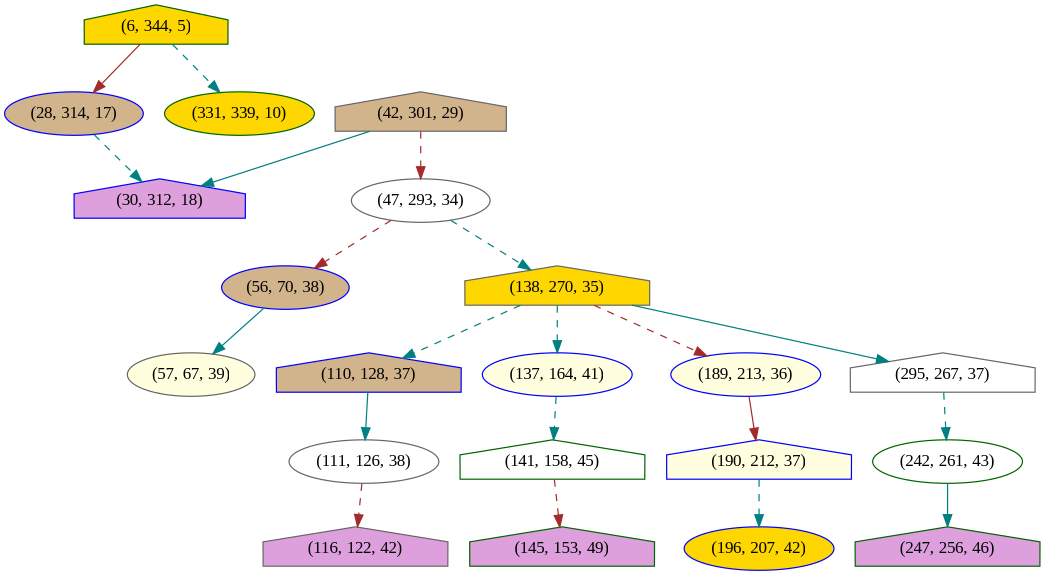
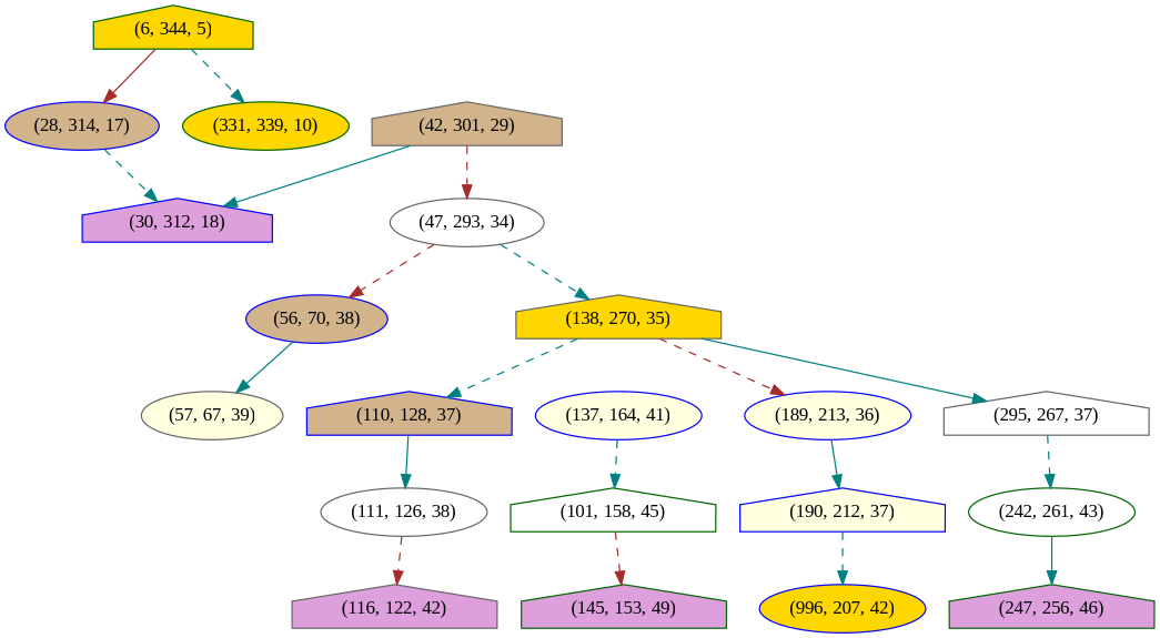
  digraph {
    fontname="Liberation Serif"
    node [color=blue fillcolor=white fontname="Liberation Serif" shape=house style=filled]
    edge [color=teal fontname="Liberation Serif" style=dashed]
    "(6, 344, 5)" [color=darkgreen fillcolor=gold]
    "(28, 314, 17)" [fillcolor=tan shape=ellipse]
    "(331, 339, 10)" [color=darkgreen fillcolor=gold shape=ellipse]
    "(30, 312, 18)" [fillcolor=plum]
    "(42, 301, 29)" [color=gray40 fillcolor=tan]
    "(47, 293, 34)" [color=gray40 shape=ellipse]
    "(56, 70, 38)" [fillcolor=tan shape=ellipse]
    n8 [color=gray40 fillcolor=gold label="(138, 270, 35)"]
    "(57, 67, 39)" [color=gray40 fillcolor=lightyellow shape=ellipse]
    "(110, 128, 37)" [fillcolor=tan]
    "(137, 164, 41)" [fillcolor=lightyellow shape=ellipse]
    n12 [fillcolor=lightyellow label="(189, 213, 36)" shape=ellipse]
    n13 [color=gray40 label="(295, 267, 37)"]
    "(111, 126, 38)" [color=gray40 shape=ellipse]
-   "(141, 158, 45)" [color=darkgreen]
+   "(141, 158, 45)" [color=darkgreen label="(101, 158, 45)"]
    "(190, 212, 37)" [fillcolor=lightyellow]
    "(242, 261, 43)" [color=darkgreen shape=ellipse]
    "(116, 122, 42)" [color=gray40 fillcolor=plum]
    "(145, 153, 49)" [color=darkgreen fillcolor=plum]
-   "(196, 207, 42)" [fillcolor=gold shape=ellipse]
+   "(196, 207, 42)" [fillcolor=gold shape=ellipse label="(996, 207, 42)"]
    "(247, 256, 46)" [color=darkgreen fillcolor=plum]
    "(6, 344, 5)" -> "(28, 314, 17)" [color=brown style=solid]
    "(6, 344, 5)" -> "(331, 339, 10)"
    "(28, 314, 17)" -> "(30, 312, 18)"
    "(42, 301, 29)" -> "(30, 312, 18)" [style=solid]
    "(42, 301, 29)" -> "(47, 293, 34)" [color=brown]
    "(47, 293, 34)" -> "(56, 70, 38)" [color=brown]
    "(47, 293, 34)" -> n8
    "(56, 70, 38)" -> "(57, 67, 39)" [style=solid]
    n8 -> "(110, 128, 37)"
-   n8 -> "(137, 164, 41)"
    n8 -> n12 [color=brown]
    n8 -> n13 [style=solid]
    "(110, 128, 37)" -> "(111, 126, 38)" [style=solid]
    "(137, 164, 41)" -> "(141, 158, 45)"
-   n12 -> "(190, 212, 37)" [color=brown style=solid]
+   n12 -> "(190, 212, 37)" [style=solid]
    n13 -> "(242, 261, 43)"
    "(111, 126, 38)" -> "(116, 122, 42)" [color=brown]
    "(141, 158, 45)" -> "(145, 153, 49)" [color=brown]
    "(190, 212, 37)" -> "(196, 207, 42)"
    "(242, 261, 43)" -> "(247, 256, 46)" [style=solid]
  }
